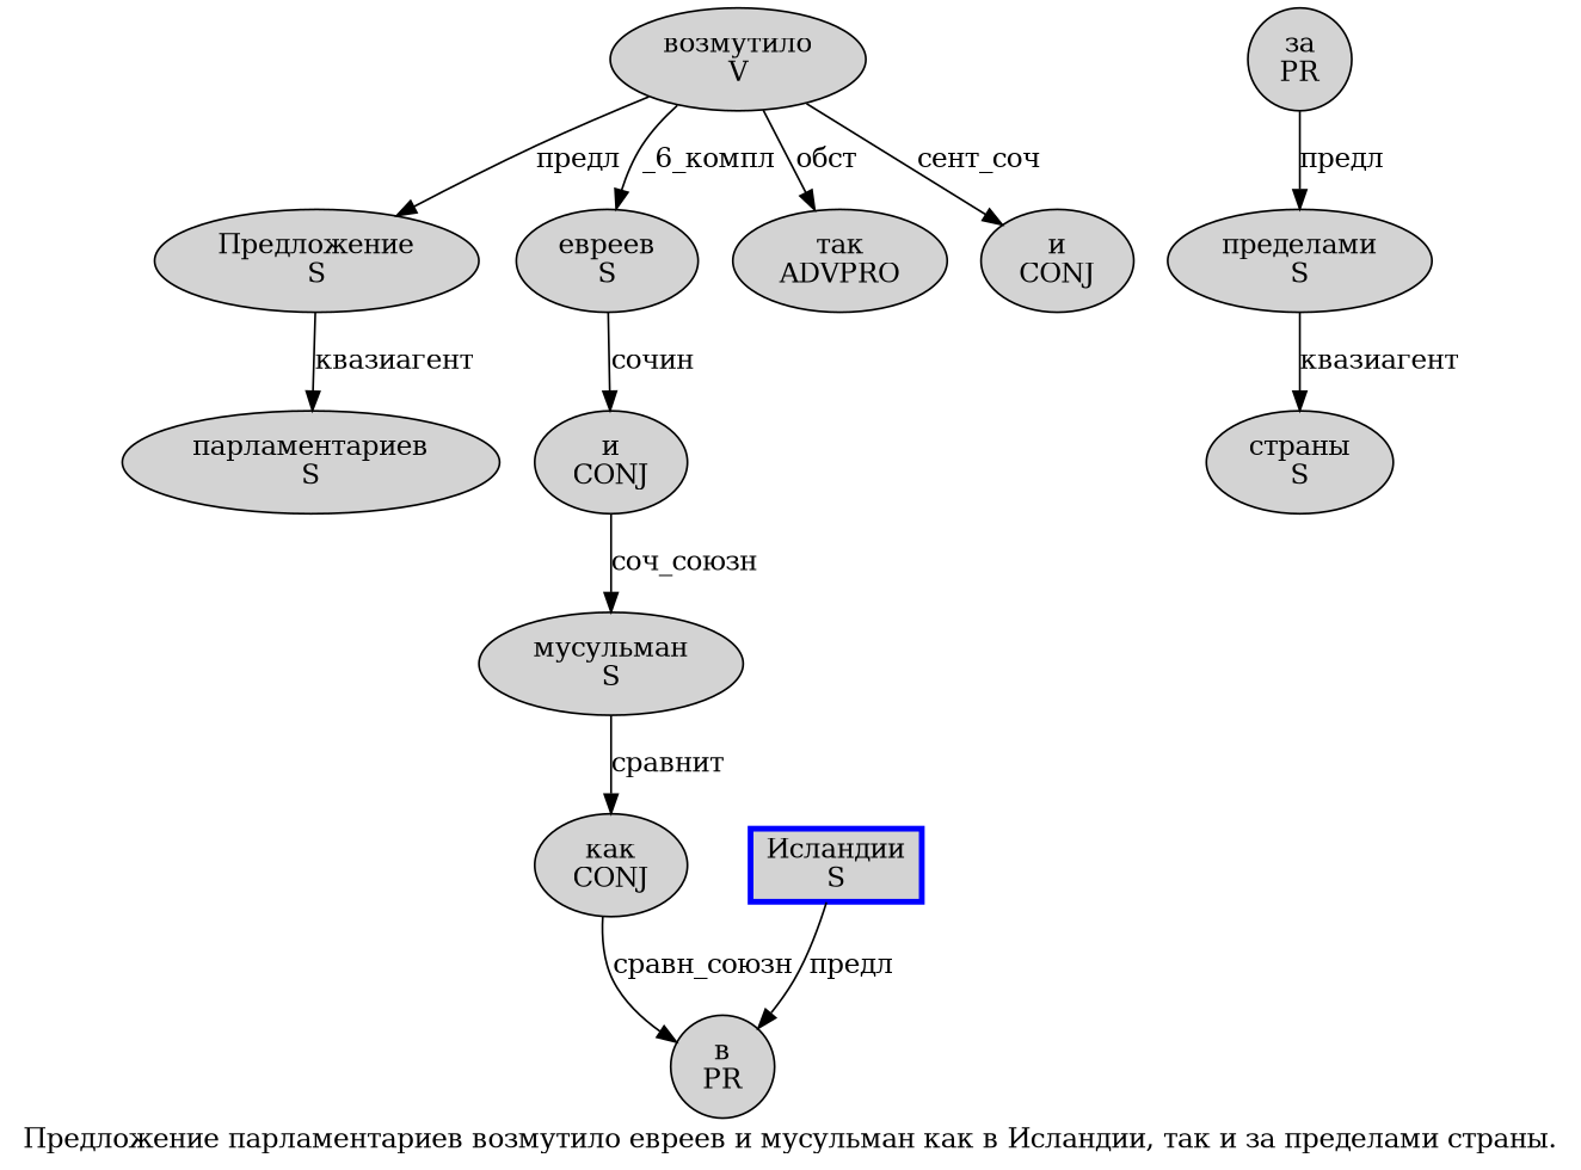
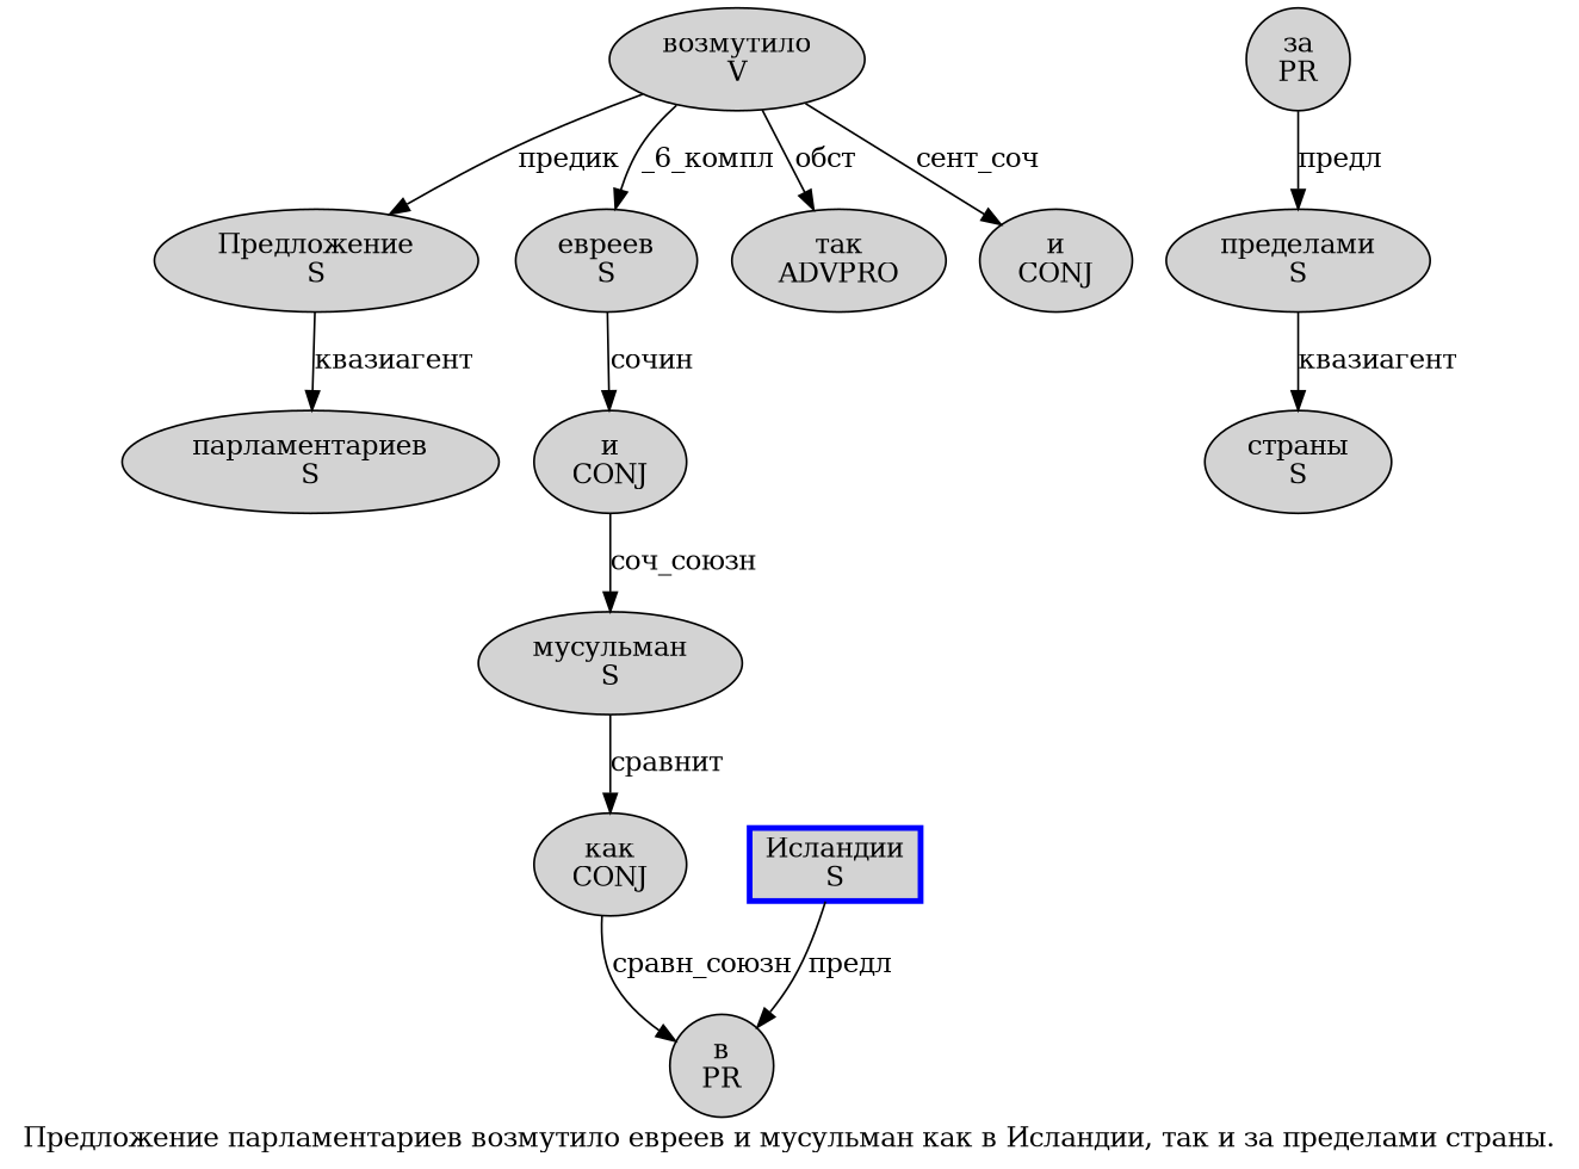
  digraph {
    label="Предложение парламентариев возмутило евреев и мусульман как в Исландии, так и за пределами страны."
    node [fillcolor=lightgray penwidth=1 shape=ellipse style=filled]
    n1 [label="Предложение\nS"]
    n2 [label="парламентариев\nS"]
    n3 [label="возмутило\nV"]
    n4 [label="евреев\nS"]
    n5 [label="так\nADVPRO"]
    n6 [label="и\nCONJ"]
    n7 [label="и\nCONJ"]
    n8 [label="мусульман\nS"]
    n9 [label="как\nCONJ"]
    n10 [label="в\nPR"]
    n11 [color=blue label="Исландии\nS" penwidth=3 shape=box]
    n12 [label="за\nPR"]
    n13 [label="пределами\nS"]
    n14 [label="страны\nS"]
    n1 -> n2 [label="квазиагент"]
-   n3 -> n1 [label="предл"]
+   n3 -> n1 [label="предик"]
    n3 -> n4 [label="_6_компл"]
    n3 -> n5 [label="обст"]
    n3 -> n6 [label="сент_соч"]
    n4 -> n7 [label="сочин"]
    n7 -> n8 [label="соч_союзн"]
    n8 -> n9 [label="сравнит"]
    n9 -> n10 [label="сравн_союзн"]
    n11 -> n10 [label="предл"]
    n12 -> n13 [label="предл"]
    n13 -> n14 [label="квазиагент"]
  }
